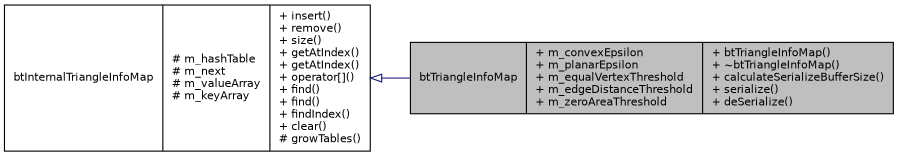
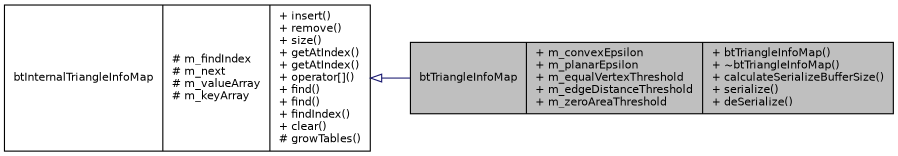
  digraph {
    rankdir=LR
    node [color=black fontname=Helvetica fontsize=10 shape=record style=filled]
    n1 [fillcolor=grey75 fontcolor=black height=0.2 label="{btTriangleInfoMap\n|+ m_convexEpsilon\l+ m_planarEpsilon\l+ m_equalVertexThreshold\l+ m_edgeDistanceThreshold\l+ m_zeroAreaThreshold\l|+ btTriangleInfoMap()\l+ ~btTriangleInfoMap()\l+ calculateSerializeBufferSize()\l+ serialize()\l+ deSerialize()\l}" width=0.4]
-   n2 [fillcolor=white height=0.2 label="{btInternalTriangleInfoMap\n|# m_hashTable\l# m_next\l# m_valueArray\l# m_keyArray\l|+ insert()\l+ remove()\l+ size()\l+ getAtIndex()\l+ getAtIndex()\l+ operator[]()\l+ find()\l+ find()\l+ findIndex()\l+ clear()\l# growTables()\l}" width=0.4]
+   n2 [fillcolor=white height=0.2 label="{btInternalTriangleInfoMap\n|# m_findIndex\l# m_next\l# m_valueArray\l# m_keyArray\l|+ insert()\l+ remove()\l+ size()\l+ getAtIndex()\l+ getAtIndex()\l+ operator[]()\l+ find()\l+ find()\l+ findIndex()\l+ clear()\l# growTables()\l}" width=0.4]
    n2 -> n1 [arrowtail=empty color=midnightblue dir=back fontname=Helvetica fontsize=10 labelfontname=Helvetica labelfontsize=10 style=solid]
  }
